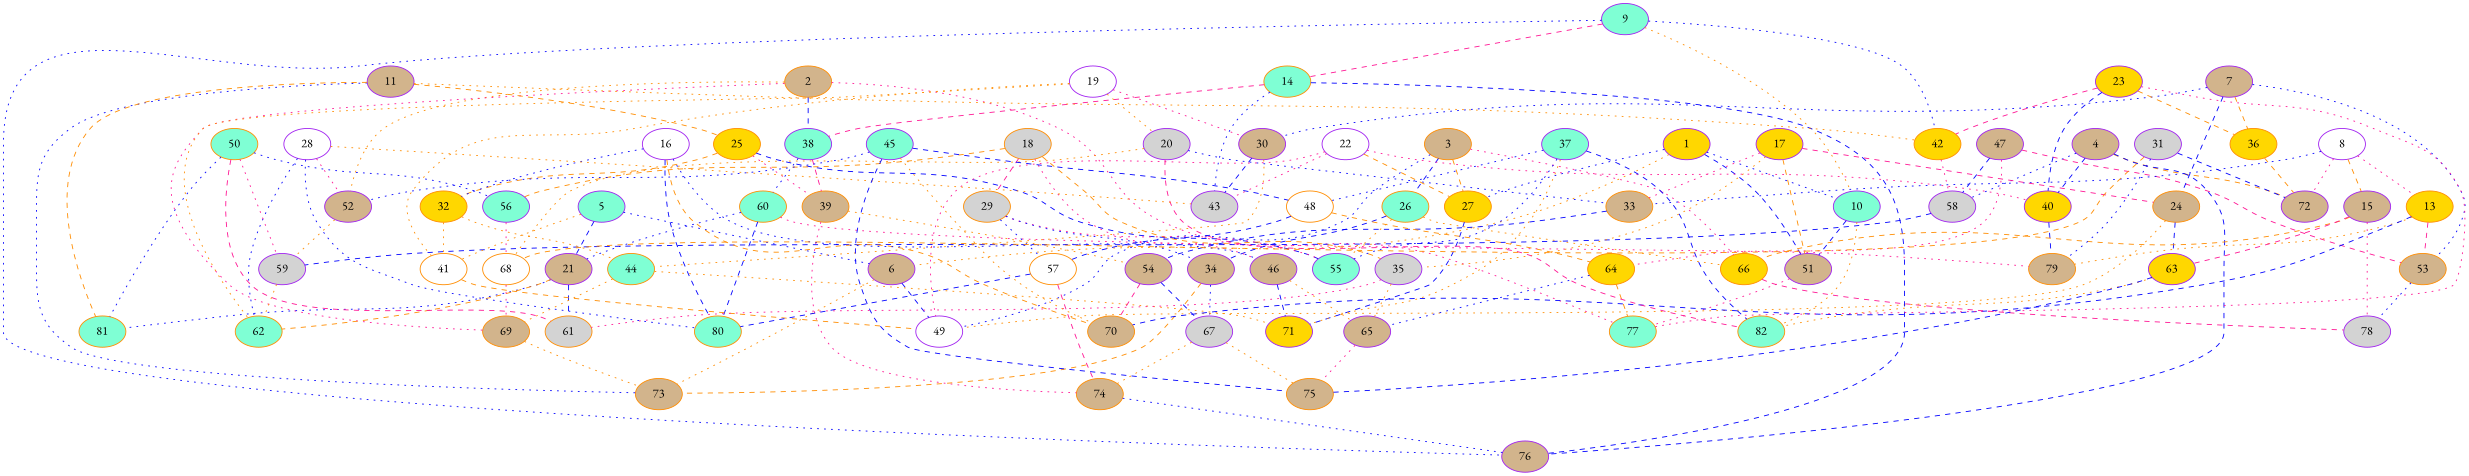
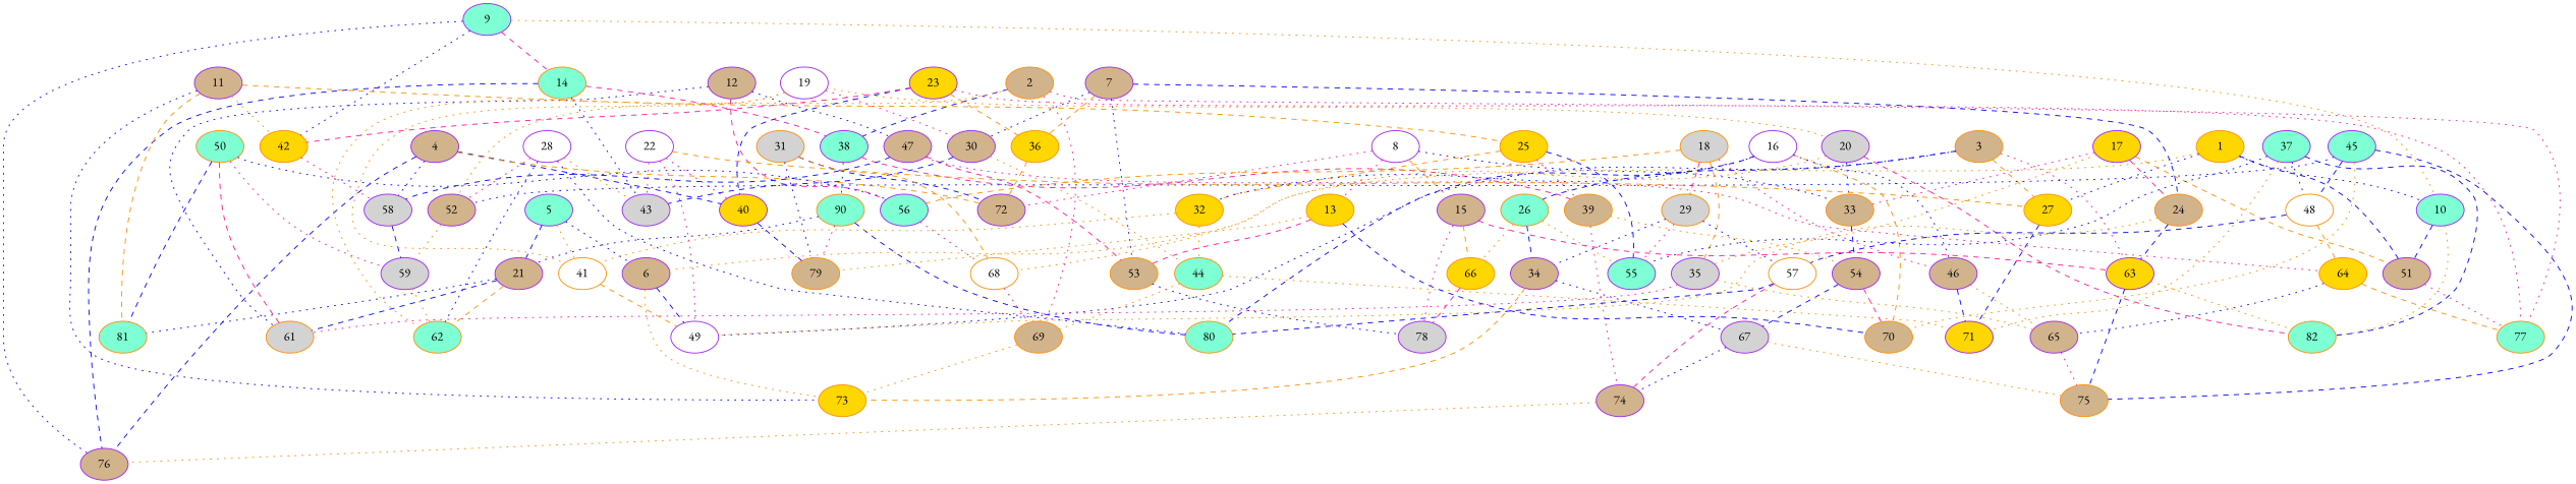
  graph {
    fontname="EB Garamond"
    node [color=purple fillcolor=tan fontname="EB Garamond" style=filled]
    edge [color=blue fontname="EB Garamond" style=dotted]
-   1 [fillcolor=gold]
+   1 [color=darkorange fillcolor=gold]
    6
    10 [fillcolor=aquamarine]
    27 [color=darkorange fillcolor=gold]
    51
    49 [fillcolor=white]
-   73 [color=darkorange]
+   73 [color=darkorange fillcolor=gold]
    82 [color=darkorange fillcolor=aquamarine]
    71 [fillcolor=gold]
    77 [color=darkorange fillcolor=aquamarine]
    2 [color=darkorange]
    38 [fillcolor=aquamarine]
    52
    69 [color=darkorange]
    39 [color=darkorange]
-   60 [color=darkorange fillcolor=aquamarine]
+   60 [color=darkorange fillcolor=aquamarine label=90]
    59 [fillcolor=lightgrey]
    3 [color=darkorange]
    26 [color=darkorange fillcolor=aquamarine]
    66 [color=darkorange fillcolor=gold]
    55 [fillcolor=aquamarine]
    34
    78 [fillcolor=lightgrey]
    40 [fillcolor=gold]
    4
    58 [fillcolor=lightgrey]
    72
    76
    79 [color=darkorange]
    5 [fillcolor=aquamarine]
    21
    41 [color=darkorange fillcolor=white]
+   12
    47
    56 [fillcolor=aquamarine]
    61 [color=darkorange fillcolor=lightgrey]
    81 [color=darkorange fillcolor=aquamarine]
    62 [color=darkorange fillcolor=aquamarine]
    24 [color=darkorange]
    7
    30
    36 [color=darkorange fillcolor=gold]
    53 [color=darkorange]
    63 [fillcolor=gold]
    43 [fillcolor=lightgrey]
    44 [color=darkorange fillcolor=aquamarine]
    8 [fillcolor=white]
    13 [color=darkorange fillcolor=gold]
    15
    33 [color=darkorange]
    70 [color=darkorange]
    54
    9 [fillcolor=aquamarine]
    14 [color=darkorange fillcolor=aquamarine]
    42 [color=darkorange fillcolor=gold]
    11
    25 [color=darkorange fillcolor=gold]
    32 [color=darkorange fillcolor=gold]
    64 [color=darkorange fillcolor=gold]
    68 [color=darkorange fillcolor=white]
    75 [color=darkorange]
    16 [fillcolor=white]
    46
    80 [color=darkorange fillcolor=aquamarine]
    65
    17 [fillcolor=gold]
    35 [fillcolor=lightgrey]
    18 [color=darkorange fillcolor=lightgrey]
    29 [color=darkorange fillcolor=lightgrey]
    57 [color=darkorange fillcolor=white]
    19 [fillcolor=white]
    20 [fillcolor=lightgrey]
    22 [fillcolor=white]
    23 [fillcolor=gold]
-   74 [color=darkorange]
+   74
    67 [fillcolor=lightgrey]
    28 [fillcolor=white]
-   31 [fillcolor=lightgrey]
+   31 [color=darkorange fillcolor=lightgrey]
    37 [fillcolor=aquamarine]
    48 [color=darkorange fillcolor=white]
    45 [fillcolor=aquamarine]
    50 [color=darkorange fillcolor=aquamarine]
    1 -- 6 [color=darkorange]
    1 -- 10
    1 -- 27
    1 -- 51 [style=dashed]
    6 -- 49 [style=dashed]
    6 -- 73 [color=darkorange]
    10 -- 51 [style=dashed]
    10 -- 82 [color=darkorange]
    27 -- 71 [style=dashed]
    51 -- 77 [color=deeppink]
    2 -- 77 [color=deeppink]
    2 -- 38 [style=dashed]
    2 -- 52 [color=darkorange]
    2 -- 69 [color=deeppink]
    38 -- 39 [color=deeppink style=dashed]
    38 -- 60
    52 -- 59 [color=darkorange]
    69 -- 73 [color=darkorange]
    39 -- 54 [color=darkorange]
    39 -- 74 [color=deeppink]
    60 -- 79 [color=deeppink]
    60 -- 21
    60 -- 80 [style=dashed]
    59 -- 62 [color=darkorange]
    3 -- 27 [color=darkorange style=dashed]
    3 -- 49
    3 -- 26 [style=dashed]
-   3 -- 66 [color=deeppink]
+   3 -- 63 [color=deeppink]
    26 -- 66 [color=darkorange]
    26 -- 55 [color=darkorange]
    26 -- 34 [style=dashed]
    66 -- 78 [color=deeppink style=dashed]
    34 -- 73 [color=darkorange style=dashed]
    34 -- 67
    40 -- 79 [style=dashed]
    4 -- 40 [style=dashed]
    4 -- 58
    4 -- 72 [color=darkorange style=dashed]
    4 -- 76 [style=dashed]
    58 -- 59 [style=dashed]
    5 -- 6
    5 -- 21 [style=dashed]
    5 -- 41 [color=darkorange]
    21 -- 61 [style=dashed]
    21 -- 81
    21 -- 62 [color=darkorange style=dashed]
    41 -- 49 [color=darkorange style=dashed]
+   12 -- 47
+   12 -- 56 [color=deeppink style=dashed]
+   12 -- 61
    47 -- 58 [style=dashed]
    47 -- 53 [color=deeppink style=dashed]
    47 -- 64 [color=deeppink]
    56 -- 68 [color=deeppink]
    24 -- 49 [color=darkorange]
    24 -- 63 [style=dashed]
    7 -- 24 [style=dashed]
    7 -- 30
    7 -- 36 [color=darkorange style=dashed]
    7 -- 53
    30 -- 43 [style=dashed]
    30 -- 44 [color=darkorange]
    36 -- 72 [color=darkorange style=dashed]
    53 -- 78
    63 -- 82 [color=darkorange]
    63 -- 75 [style=dashed]
    44 -- 71 [color=darkorange]
    44 -- 69 [color=darkorange]
    8 -- 72 [color=deeppink]
    8 -- 13 [color=deeppink]
    8 -- 15 [color=darkorange style=dashed]
    8 -- 33
    13 -- 79 [color=darkorange]
    13 -- 53 [color=deeppink style=dashed]
    13 -- 70 [style=dashed]
    15 -- 66 [color=darkorange style=dashed]
    15 -- 78 [color=deeppink]
    15 -- 63 [color=deeppink style=dashed]
    33 -- 54 [style=dashed]
    54 -- 70 [color=deeppink style=dashed]
    54 -- 67 [style=dashed]
    9 -- 10 [color=darkorange]
    9 -- 76
    9 -- 14 [color=deeppink style=dashed]
    9 -- 42
    14 -- 38 [color=deeppink style=dashed]
    14 -- 76 [style=dashed]
    14 -- 43
    42 -- 58 [color=deeppink]
    11 -- 73
    11 -- 81 [color=darkorange style=dashed]
    11 -- 42 [color=darkorange]
    11 -- 25 [color=darkorange style=dashed]
    25 -- 39 [color=deeppink]
    25 -- 55 [style=dashed]
    25 -- 32 [color=darkorange style=dashed]
    32 -- 41 [color=darkorange]
    32 -- 44 [color=darkorange]
    64 -- 77 [color=darkorange style=dashed]
    64 -- 65
    68 -- 69 [color=deeppink]
    16 -- 70 [color=darkorange style=dashed]
    16 -- 32
    16 -- 46
    16 -- 80 [style=dashed]
    46 -- 71 [style=dashed]
    46 -- 65 [color=darkorange]
    65 -- 75 [color=deeppink]
    17 -- 51 [color=darkorange style=dashed]
    17 -- 24 [color=deeppink style=dashed]
    17 -- 33 [color=deeppink]
    17 -- 35 [color=darkorange]
    35 -- 61 [color=deeppink]
    35 -- 65 [color=darkorange]
    18 -- 56 [color=darkorange style=dashed]
    18 -- 46 [color=deeppink]
    18 -- 35 [color=darkorange style=dashed]
    18 -- 29 [color=deeppink style=dashed]
    29 -- 55 [color=deeppink]
    29 -- 34
    29 -- 57
    57 -- 80 [style=dashed]
    57 -- 74 [color=deeppink style=dashed]
    19 -- 41 [color=darkorange]
    19 -- 62 [color=darkorange]
    19 -- 30 [color=deeppink]
    19 -- 20 [color=darkorange]
    20 -- 82 [color=deeppink style=dashed]
    20 -- 33
    20 -- 68 [color=darkorange]
    22 -- 27 [color=darkorange style=dashed]
    22 -- 49 [color=deeppink]
    22 -- 40 [color=deeppink]
    22 -- 43 [color=deeppink]
    23 -- 77 [color=deeppink]
    23 -- 40 [style=dashed]
    23 -- 36 [color=darkorange style=dashed]
    23 -- 42 [color=deeppink style=dashed]
-   74 -- 76
+   74 -- 76 [color=darkorange]
    67 -- 75 [color=darkorange]
-   67 -- 74 [color=darkorange]
+   67 -- 74
    28 -- 52 [color=deeppink]
    28 -- 62
    28 -- 43 [color=darkorange]
    28 -- 80
    31 -- 72 [style=dashed]
    31 -- 79
    31 -- 68 [color=darkorange style=dashed]
    37 -- 82 [style=dashed]
    37 -- 71 [color=darkorange]
    37 -- 55
    37 -- 48
    48 -- 64 [color=darkorange style=dashed]
    48 -- 57 [style=dashed]
    45 -- 52
    45 -- 70 [color=darkorange]
    45 -- 75 [style=dashed]
    45 -- 48 [style=dashed]
    50 -- 59 [color=deeppink]
    50 -- 56
    50 -- 61 [color=deeppink style=dashed]
-   50 -- 81
+   50 -- 81 [style=dashed]
  }
